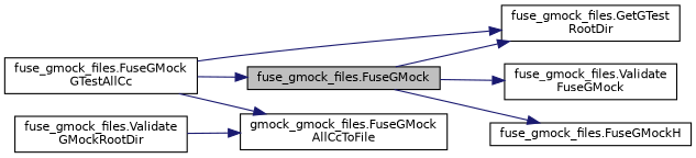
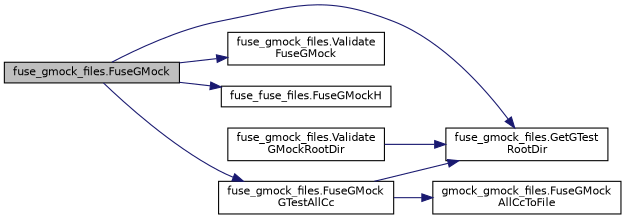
  digraph {
    rankdir=LR
    node [color=black fillcolor=white fontname=Helvetica fontsize=10 shape=record style=filled]
    edge [color=midnightblue fontname=Helvetica fontsize=10 labelfontname=Helvetica labelfontsize=10 style=solid]
    n1 [fillcolor=grey75 fontcolor=black height=0.2 label="fuse_gmock_files.FuseGMock" width=0.4]
    n2 [height=0.2 label="fuse_gmock_files.GetGTest\lRootDir" width=0.4]
    n3 [height=0.2 label="fuse_gmock_files.Validate\lFuseGMock" width=0.4]
-   n4 [height=0.2 label="fuse_gmock_files.FuseGMockH" width=0.4]
+   n4 [height=0.2 label="fuse_fuse_files.FuseGMockH" width=0.4]
    n5 [height=0.2 label="fuse_gmock_files.FuseGMock\lGTestAllCc" width=0.4]
    n6 [height=0.2 label="fuse_gmock_files.Validate\lGMockRootDir" width=0.4]
    n7 [height=0.2 label="gmock_gmock_files.FuseGMock\lAllCcToFile" width=0.4]
    n1 -> n2
    n1 -> n3
    n1 -> n4
-   n5 -> n1
+   n1 -> n5
    n5 -> n2
    n5 -> n7
-   n6 -> n7
+   n6 -> n2
  }
